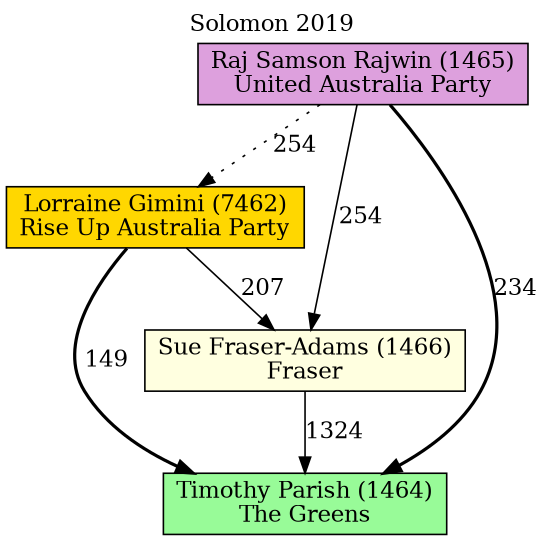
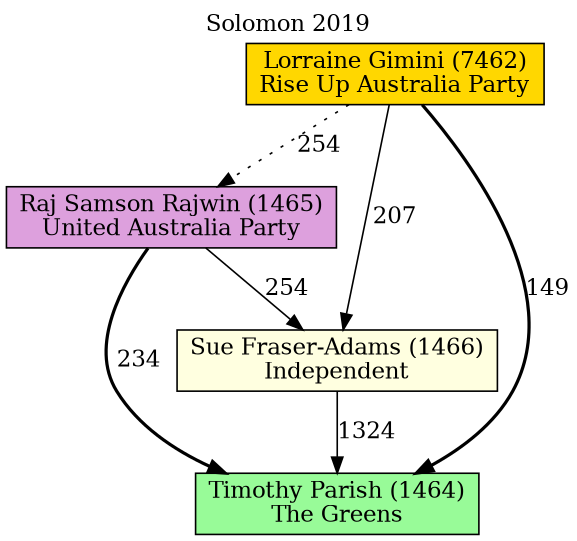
  digraph {
    label="Solomon 2019"
    labelloc=t
    mclimit=10
    node [shape=box style=filled]
    edge [style=solid]
    n1 [fillcolor=gold label="Lorraine Gimini (7462)\nRise Up Australia Party"]
    n2 [fillcolor=plum label="Raj Samson Rajwin (1465)\nUnited Australia Party"]
-   n3 [fillcolor=lightyellow label="Sue Fraser-Adams (1466)\nFraser"]
+   n3 [fillcolor=lightyellow label="Sue Fraser-Adams (1466)\nIndependent"]
    n4 [fillcolor=palegreen label="Timothy Parish (1464)\nThe Greens"]
-   n2 -> n1 [label=254 style=dotted]
+   n1 -> n2 [label=254 style=dotted]
    n1 -> n3 [label=207]
    n1 -> n4 [label=149 style=bold]
    n2 -> n3 [label=254]
    n2 -> n4 [label=234 style=bold]
    n3 -> n4 [label=1324]
  }
